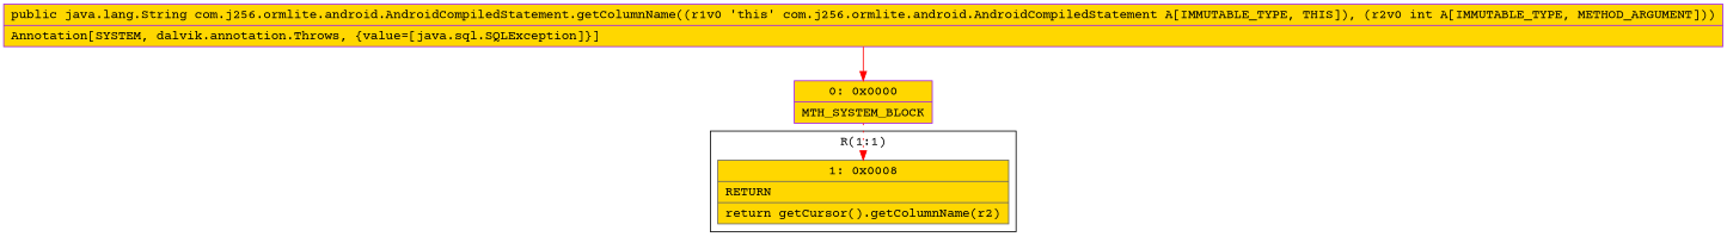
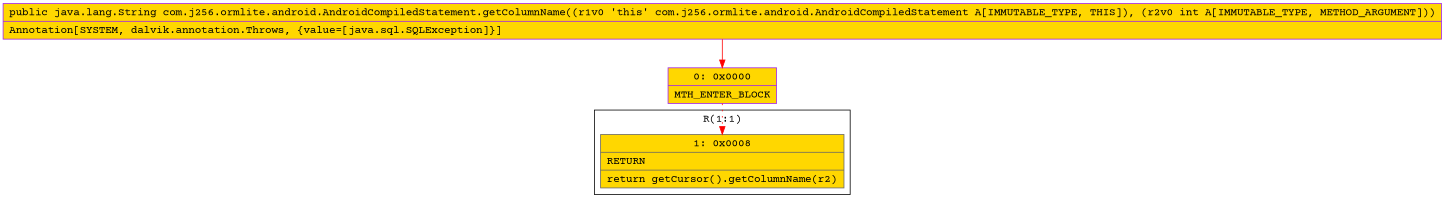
  digraph {
    fontname="Courier Prime"
    node [color=purple shape=record style=filled fillcolor=gold fontname="Courier Prime"]
    edge [color=red fontname="Courier Prime"]
    n1 [color=gray40 label="{1\:\ 0x0008|RETURN\l|return getCursor().getColumnName(r2)\l}"]
-   n2 [label="{0\:\ 0x0000|MTH_SYSTEM_BLOCK\l}"]
+   n2 [label="{0\:\ 0x0000|MTH_ENTER_BLOCK\l}"]
    n3 [label="{public java.lang.String com.j256.ormlite.android.AndroidCompiledStatement.getColumnName((r1v0 'this' com.j256.ormlite.android.AndroidCompiledStatement A[IMMUTABLE_TYPE, THIS]), (r2v0 int A[IMMUTABLE_TYPE, METHOD_ARGUMENT]))  | Annotation[SYSTEM, dalvik.annotation.Throws, \{value=[java.sql.SQLException]\}]\l}"]
    subgraph cluster_1 {
      label="R(1:1)"
      n1
    }
    n2 -> n1 [style=dotted]
    n3 -> n2 [style=solid]
  }
